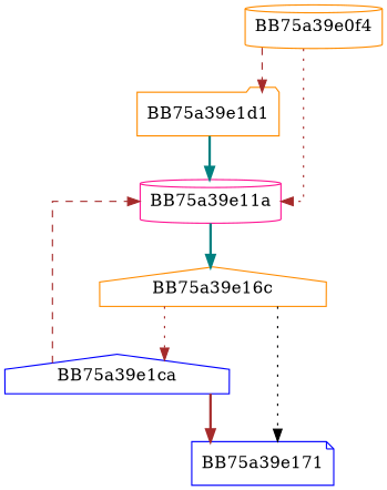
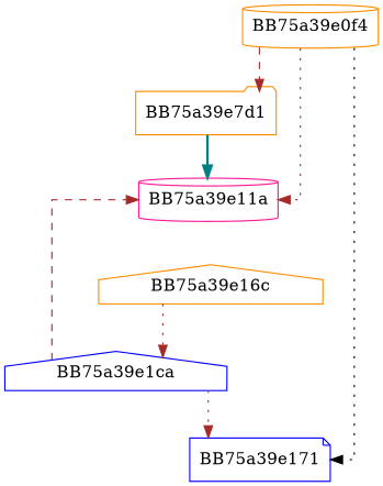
  digraph {
    splines=ortho
    node [color=darkorange shape=cylinder]
    edge [color=brown style=bold]
-   BB75a39e1d1 [shape=folder]
+   BB75a39e1d1 [shape=folder label=BB75a39e7d1]
    BB75a39e0f4
    BB75a39e11a [color=deeppink]
    BB75a39e16c [shape=house]
    BB75a39e1ca [color=blue shape=house]
    BB75a39e171 [color=blue shape=note]
    BB75a39e1d1 -> BB75a39e11a [color=teal]
    BB75a39e0f4 -> BB75a39e1d1 [style=dashed]
    BB75a39e0f4 -> BB75a39e11a [style=dotted]
-   BB75a39e11a -> BB75a39e16c [color=teal]
    BB75a39e16c -> BB75a39e1ca [style=dotted]
-   BB75a39e16c -> BB75a39e171 [color=black style=dotted]
+   BB75a39e0f4 -> BB75a39e171 [color=black style=dotted]
    BB75a39e1ca -> BB75a39e11a [style=dashed]
-   BB75a39e1ca -> BB75a39e171
+   BB75a39e1ca -> BB75a39e171 [style=dotted]
  }
